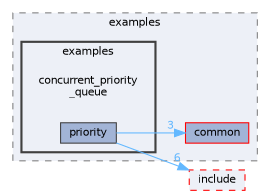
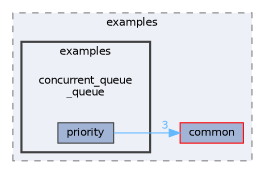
  digraph {
    compound=true
    rankdir=LR
    node [fontname=Helvetica fontsize=10 shape=box color=red fillcolor="#a2b4d6" style=filled]
    edge [color=steelblue1 fontcolor=steelblue1 fontname=Helvetica fontsize=10 labeldistance=1.5 labelfontname=Helvetica labelfontsize=10]
-   n1 [height=0.2 label="concurrent_priority\l_queue" shape=plaintext width=0.4 color="" fillcolor="" style=""]
+   n1 [height=0.2 label="concurrent_queue\l_queue" shape=plaintext width=0.4 color="" fillcolor="" style=""]
    n2 [color=grey25 height=0.2 label=priority width=0.4]
    n3 [height=0.2 label=common width=0.4]
-   n4 [fillcolor="#edf0f7" height=0.2 label=include style="filled,dashed" width=0.4]
    subgraph cluster_1 {
      bgcolor="#edf0f7"
      fontname=Helvetica
      fontsize=10
      label=examples
      pencolor=grey50
      style="filled,dashed"
      n3
      subgraph cluster_2 {
        bgcolor="#edf0f7"
        fontname=Helvetica
        fontsize=10
        label=examples
        pencolor=grey25
        style="filled,bold"
        n1
        n2
      }
    }
    n2 -> n3 [headlabel=3]
-   n2 -> n4 [headlabel=6]
  }
